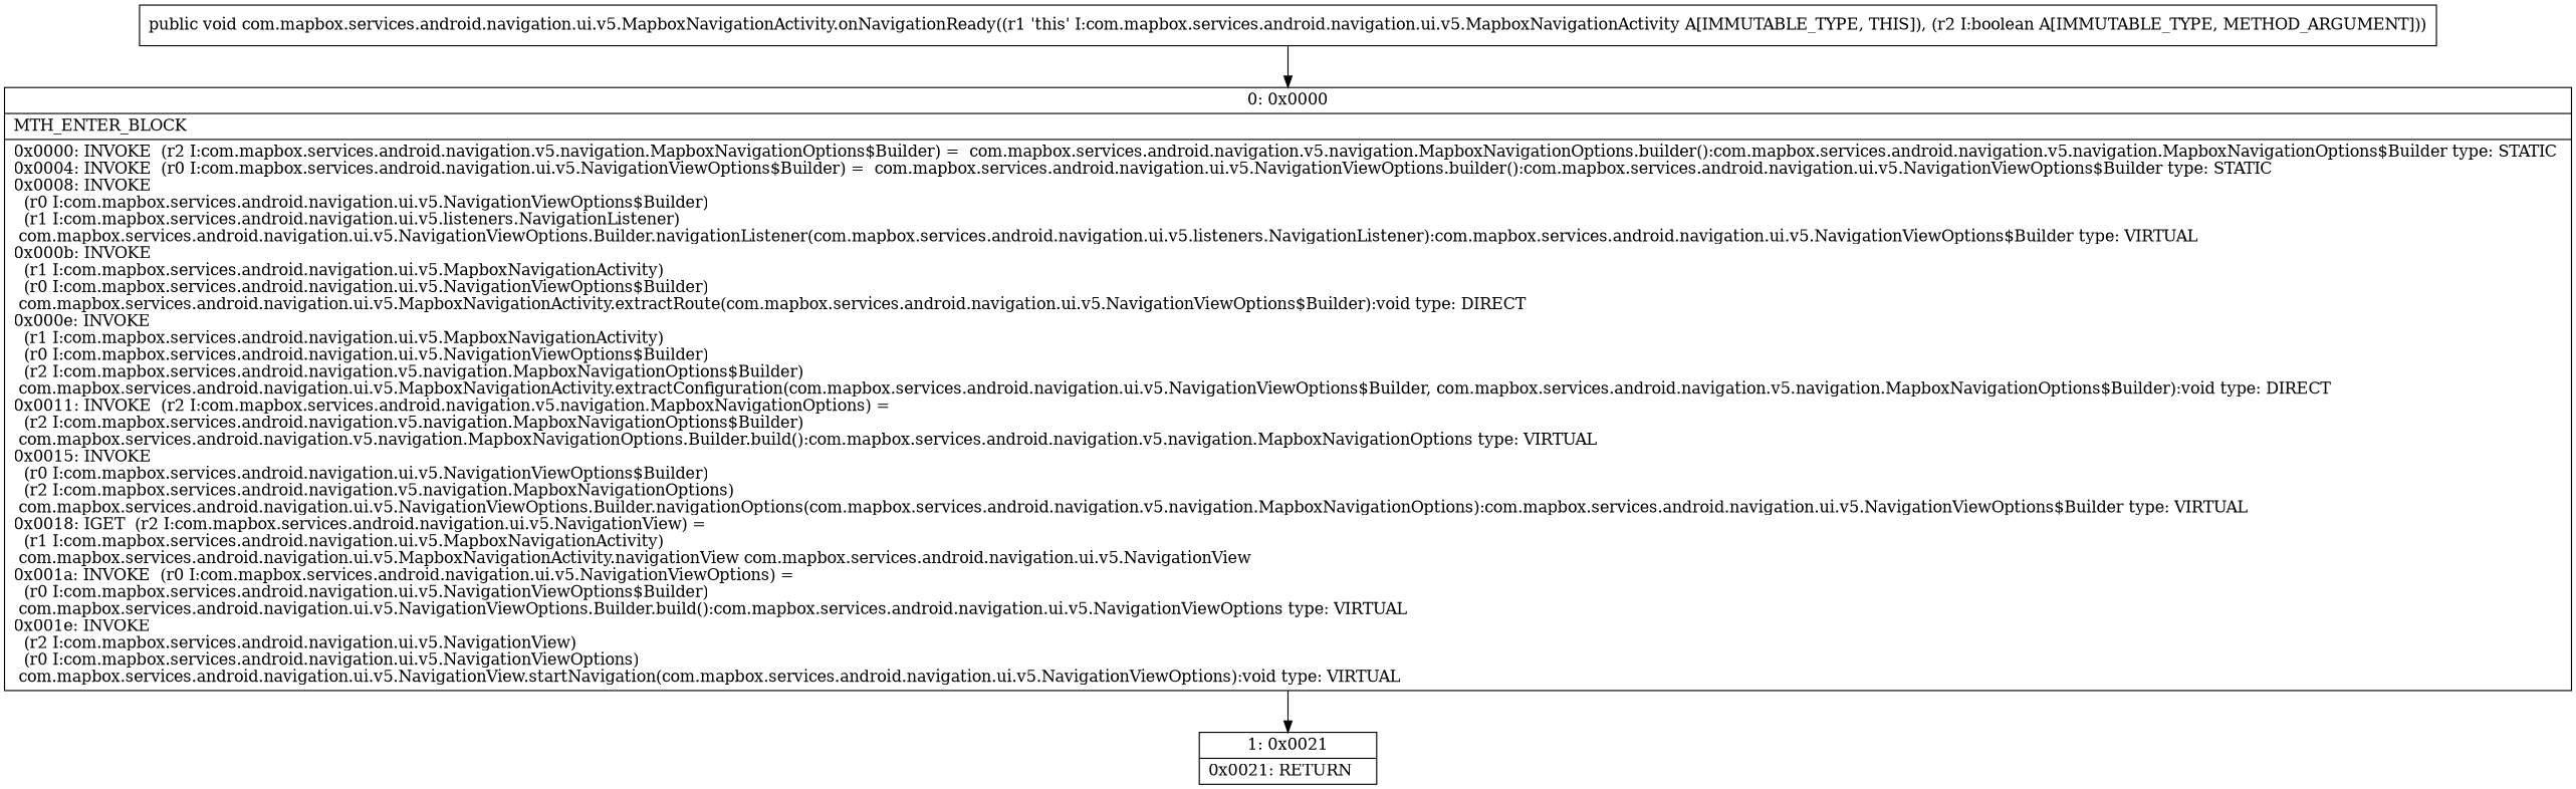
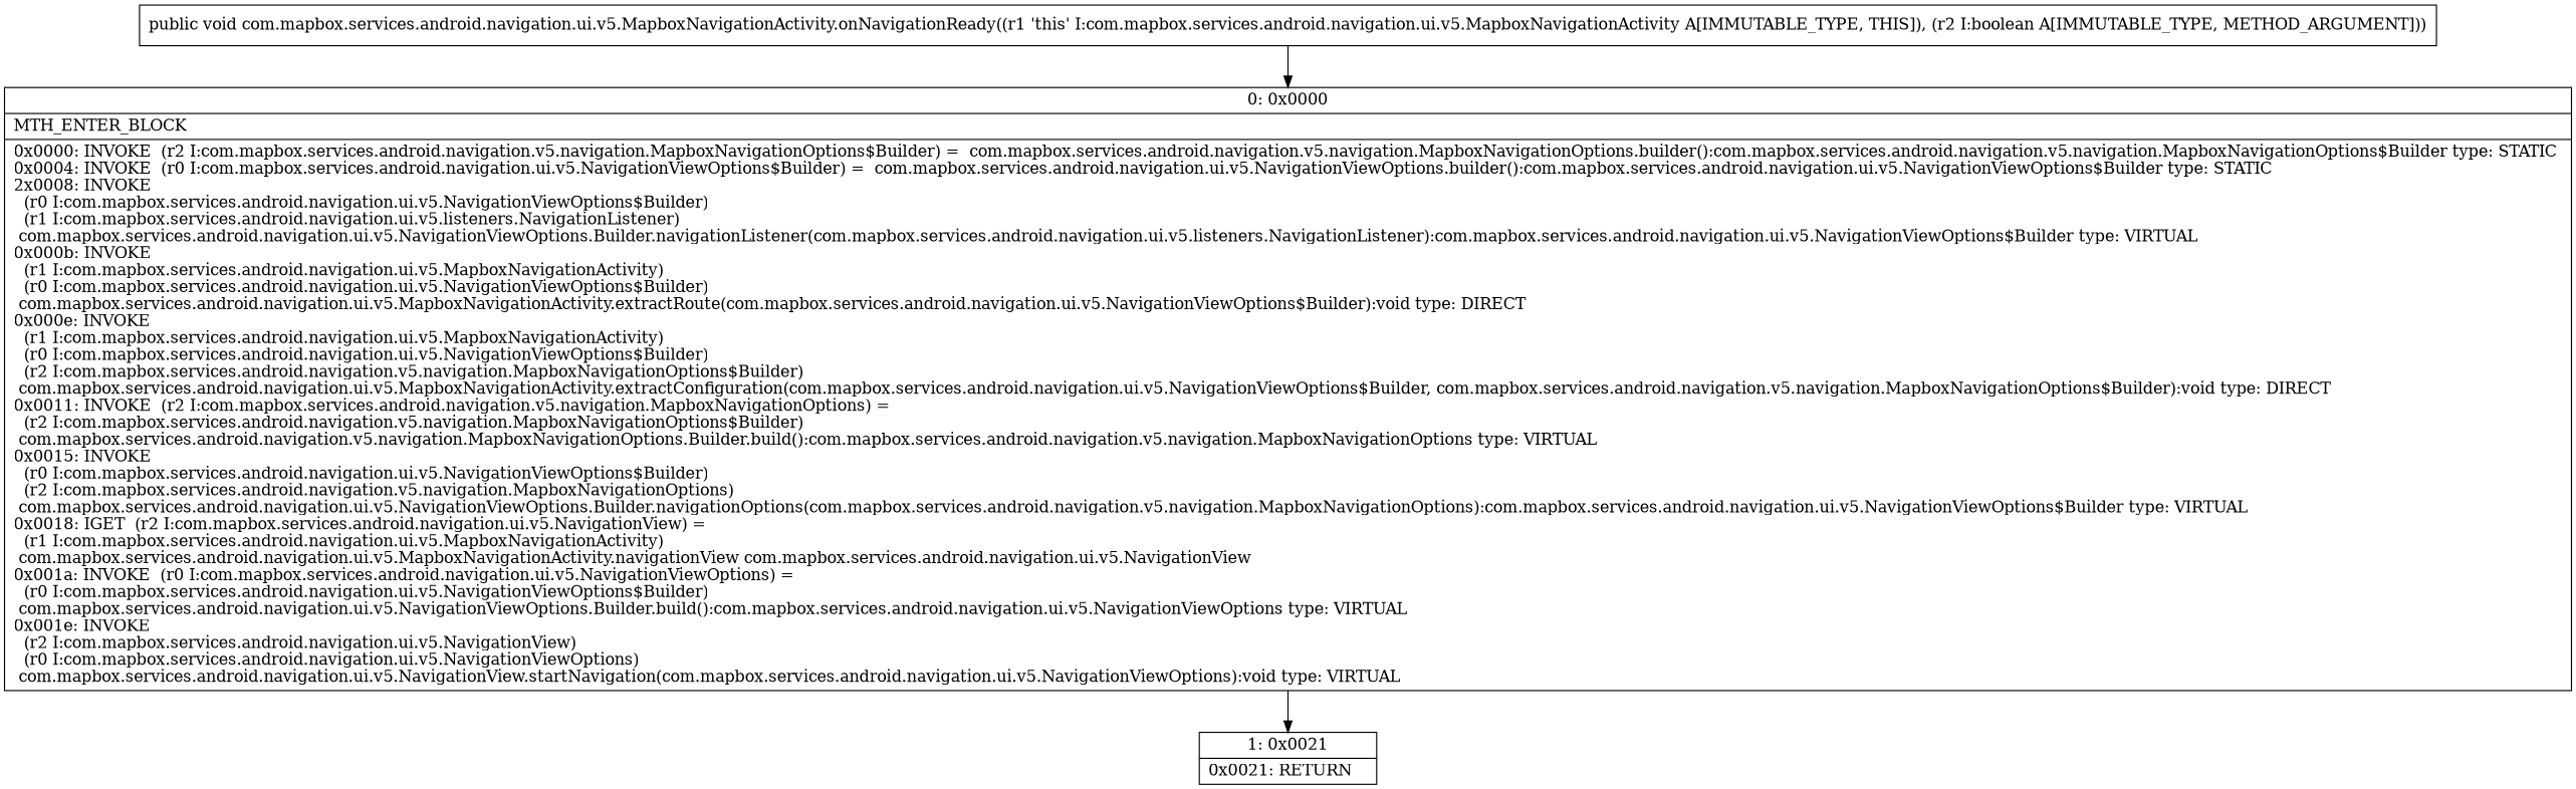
  digraph {
    node [shape=record]
-   n1 [label="{0\:\ 0x0000|MTH_ENTER_BLOCK\l|0x0000: INVOKE  (r2 I:com.mapbox.services.android.navigation.v5.navigation.MapboxNavigationOptions$Builder) =  com.mapbox.services.android.navigation.v5.navigation.MapboxNavigationOptions.builder():com.mapbox.services.android.navigation.v5.navigation.MapboxNavigationOptions$Builder type: STATIC \l0x0004: INVOKE  (r0 I:com.mapbox.services.android.navigation.ui.v5.NavigationViewOptions$Builder) =  com.mapbox.services.android.navigation.ui.v5.NavigationViewOptions.builder():com.mapbox.services.android.navigation.ui.v5.NavigationViewOptions$Builder type: STATIC \l0x0008: INVOKE  \l  (r0 I:com.mapbox.services.android.navigation.ui.v5.NavigationViewOptions$Builder)\l  (r1 I:com.mapbox.services.android.navigation.ui.v5.listeners.NavigationListener)\l com.mapbox.services.android.navigation.ui.v5.NavigationViewOptions.Builder.navigationListener(com.mapbox.services.android.navigation.ui.v5.listeners.NavigationListener):com.mapbox.services.android.navigation.ui.v5.NavigationViewOptions$Builder type: VIRTUAL \l0x000b: INVOKE  \l  (r1 I:com.mapbox.services.android.navigation.ui.v5.MapboxNavigationActivity)\l  (r0 I:com.mapbox.services.android.navigation.ui.v5.NavigationViewOptions$Builder)\l com.mapbox.services.android.navigation.ui.v5.MapboxNavigationActivity.extractRoute(com.mapbox.services.android.navigation.ui.v5.NavigationViewOptions$Builder):void type: DIRECT \l0x000e: INVOKE  \l  (r1 I:com.mapbox.services.android.navigation.ui.v5.MapboxNavigationActivity)\l  (r0 I:com.mapbox.services.android.navigation.ui.v5.NavigationViewOptions$Builder)\l  (r2 I:com.mapbox.services.android.navigation.v5.navigation.MapboxNavigationOptions$Builder)\l com.mapbox.services.android.navigation.ui.v5.MapboxNavigationActivity.extractConfiguration(com.mapbox.services.android.navigation.ui.v5.NavigationViewOptions$Builder, com.mapbox.services.android.navigation.v5.navigation.MapboxNavigationOptions$Builder):void type: DIRECT \l0x0011: INVOKE  (r2 I:com.mapbox.services.android.navigation.v5.navigation.MapboxNavigationOptions) = \l  (r2 I:com.mapbox.services.android.navigation.v5.navigation.MapboxNavigationOptions$Builder)\l com.mapbox.services.android.navigation.v5.navigation.MapboxNavigationOptions.Builder.build():com.mapbox.services.android.navigation.v5.navigation.MapboxNavigationOptions type: VIRTUAL \l0x0015: INVOKE  \l  (r0 I:com.mapbox.services.android.navigation.ui.v5.NavigationViewOptions$Builder)\l  (r2 I:com.mapbox.services.android.navigation.v5.navigation.MapboxNavigationOptions)\l com.mapbox.services.android.navigation.ui.v5.NavigationViewOptions.Builder.navigationOptions(com.mapbox.services.android.navigation.v5.navigation.MapboxNavigationOptions):com.mapbox.services.android.navigation.ui.v5.NavigationViewOptions$Builder type: VIRTUAL \l0x0018: IGET  (r2 I:com.mapbox.services.android.navigation.ui.v5.NavigationView) = \l  (r1 I:com.mapbox.services.android.navigation.ui.v5.MapboxNavigationActivity)\l com.mapbox.services.android.navigation.ui.v5.MapboxNavigationActivity.navigationView com.mapbox.services.android.navigation.ui.v5.NavigationView \l0x001a: INVOKE  (r0 I:com.mapbox.services.android.navigation.ui.v5.NavigationViewOptions) = \l  (r0 I:com.mapbox.services.android.navigation.ui.v5.NavigationViewOptions$Builder)\l com.mapbox.services.android.navigation.ui.v5.NavigationViewOptions.Builder.build():com.mapbox.services.android.navigation.ui.v5.NavigationViewOptions type: VIRTUAL \l0x001e: INVOKE  \l  (r2 I:com.mapbox.services.android.navigation.ui.v5.NavigationView)\l  (r0 I:com.mapbox.services.android.navigation.ui.v5.NavigationViewOptions)\l com.mapbox.services.android.navigation.ui.v5.NavigationView.startNavigation(com.mapbox.services.android.navigation.ui.v5.NavigationViewOptions):void type: VIRTUAL \l}"]
+   n1 [label="{0\:\ 0x0000|MTH_ENTER_BLOCK\l|0x0000: INVOKE  (r2 I:com.mapbox.services.android.navigation.v5.navigation.MapboxNavigationOptions$Builder) =  com.mapbox.services.android.navigation.v5.navigation.MapboxNavigationOptions.builder():com.mapbox.services.android.navigation.v5.navigation.MapboxNavigationOptions$Builder type: STATIC \l0x0004: INVOKE  (r0 I:com.mapbox.services.android.navigation.ui.v5.NavigationViewOptions$Builder) =  com.mapbox.services.android.navigation.ui.v5.NavigationViewOptions.builder():com.mapbox.services.android.navigation.ui.v5.NavigationViewOptions$Builder type: STATIC \l2x0008: INVOKE  \l  (r0 I:com.mapbox.services.android.navigation.ui.v5.NavigationViewOptions$Builder)\l  (r1 I:com.mapbox.services.android.navigation.ui.v5.listeners.NavigationListener)\l com.mapbox.services.android.navigation.ui.v5.NavigationViewOptions.Builder.navigationListener(com.mapbox.services.android.navigation.ui.v5.listeners.NavigationListener):com.mapbox.services.android.navigation.ui.v5.NavigationViewOptions$Builder type: VIRTUAL \l0x000b: INVOKE  \l  (r1 I:com.mapbox.services.android.navigation.ui.v5.MapboxNavigationActivity)\l  (r0 I:com.mapbox.services.android.navigation.ui.v5.NavigationViewOptions$Builder)\l com.mapbox.services.android.navigation.ui.v5.MapboxNavigationActivity.extractRoute(com.mapbox.services.android.navigation.ui.v5.NavigationViewOptions$Builder):void type: DIRECT \l0x000e: INVOKE  \l  (r1 I:com.mapbox.services.android.navigation.ui.v5.MapboxNavigationActivity)\l  (r0 I:com.mapbox.services.android.navigation.ui.v5.NavigationViewOptions$Builder)\l  (r2 I:com.mapbox.services.android.navigation.v5.navigation.MapboxNavigationOptions$Builder)\l com.mapbox.services.android.navigation.ui.v5.MapboxNavigationActivity.extractConfiguration(com.mapbox.services.android.navigation.ui.v5.NavigationViewOptions$Builder, com.mapbox.services.android.navigation.v5.navigation.MapboxNavigationOptions$Builder):void type: DIRECT \l0x0011: INVOKE  (r2 I:com.mapbox.services.android.navigation.v5.navigation.MapboxNavigationOptions) = \l  (r2 I:com.mapbox.services.android.navigation.v5.navigation.MapboxNavigationOptions$Builder)\l com.mapbox.services.android.navigation.v5.navigation.MapboxNavigationOptions.Builder.build():com.mapbox.services.android.navigation.v5.navigation.MapboxNavigationOptions type: VIRTUAL \l0x0015: INVOKE  \l  (r0 I:com.mapbox.services.android.navigation.ui.v5.NavigationViewOptions$Builder)\l  (r2 I:com.mapbox.services.android.navigation.v5.navigation.MapboxNavigationOptions)\l com.mapbox.services.android.navigation.ui.v5.NavigationViewOptions.Builder.navigationOptions(com.mapbox.services.android.navigation.v5.navigation.MapboxNavigationOptions):com.mapbox.services.android.navigation.ui.v5.NavigationViewOptions$Builder type: VIRTUAL \l0x0018: IGET  (r2 I:com.mapbox.services.android.navigation.ui.v5.NavigationView) = \l  (r1 I:com.mapbox.services.android.navigation.ui.v5.MapboxNavigationActivity)\l com.mapbox.services.android.navigation.ui.v5.MapboxNavigationActivity.navigationView com.mapbox.services.android.navigation.ui.v5.NavigationView \l0x001a: INVOKE  (r0 I:com.mapbox.services.android.navigation.ui.v5.NavigationViewOptions) = \l  (r0 I:com.mapbox.services.android.navigation.ui.v5.NavigationViewOptions$Builder)\l com.mapbox.services.android.navigation.ui.v5.NavigationViewOptions.Builder.build():com.mapbox.services.android.navigation.ui.v5.NavigationViewOptions type: VIRTUAL \l0x001e: INVOKE  \l  (r2 I:com.mapbox.services.android.navigation.ui.v5.NavigationView)\l  (r0 I:com.mapbox.services.android.navigation.ui.v5.NavigationViewOptions)\l com.mapbox.services.android.navigation.ui.v5.NavigationView.startNavigation(com.mapbox.services.android.navigation.ui.v5.NavigationViewOptions):void type: VIRTUAL \l}"]
    n2 [label="{1\:\ 0x0021|0x0021: RETURN   \l}"]
    n3 [label="{public void com.mapbox.services.android.navigation.ui.v5.MapboxNavigationActivity.onNavigationReady((r1 'this' I:com.mapbox.services.android.navigation.ui.v5.MapboxNavigationActivity A[IMMUTABLE_TYPE, THIS]), (r2 I:boolean A[IMMUTABLE_TYPE, METHOD_ARGUMENT])) }"]
    n1 -> n2
    n3 -> n1
  }
